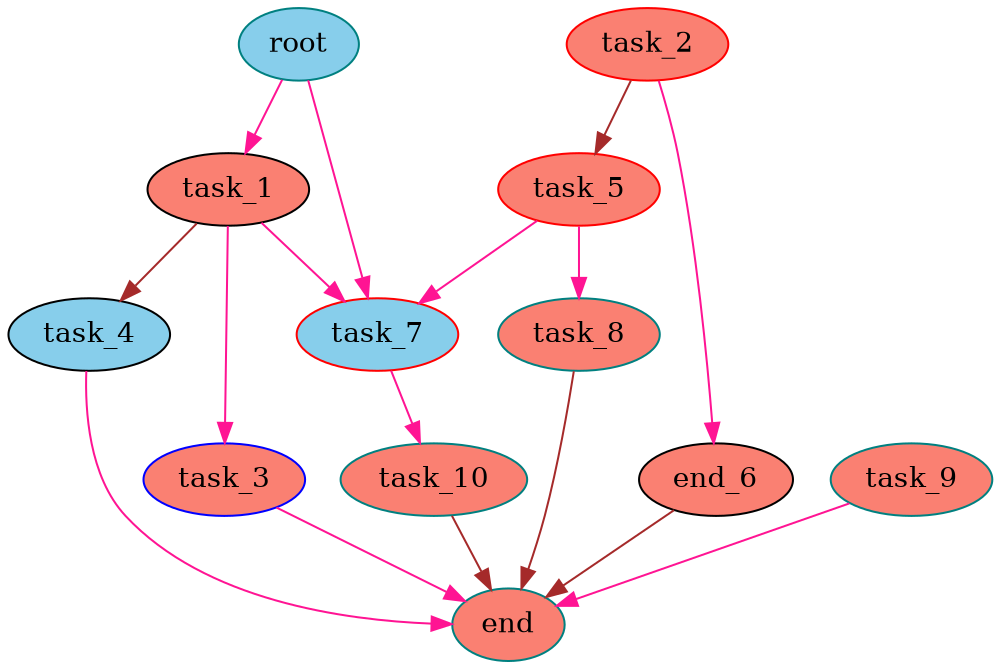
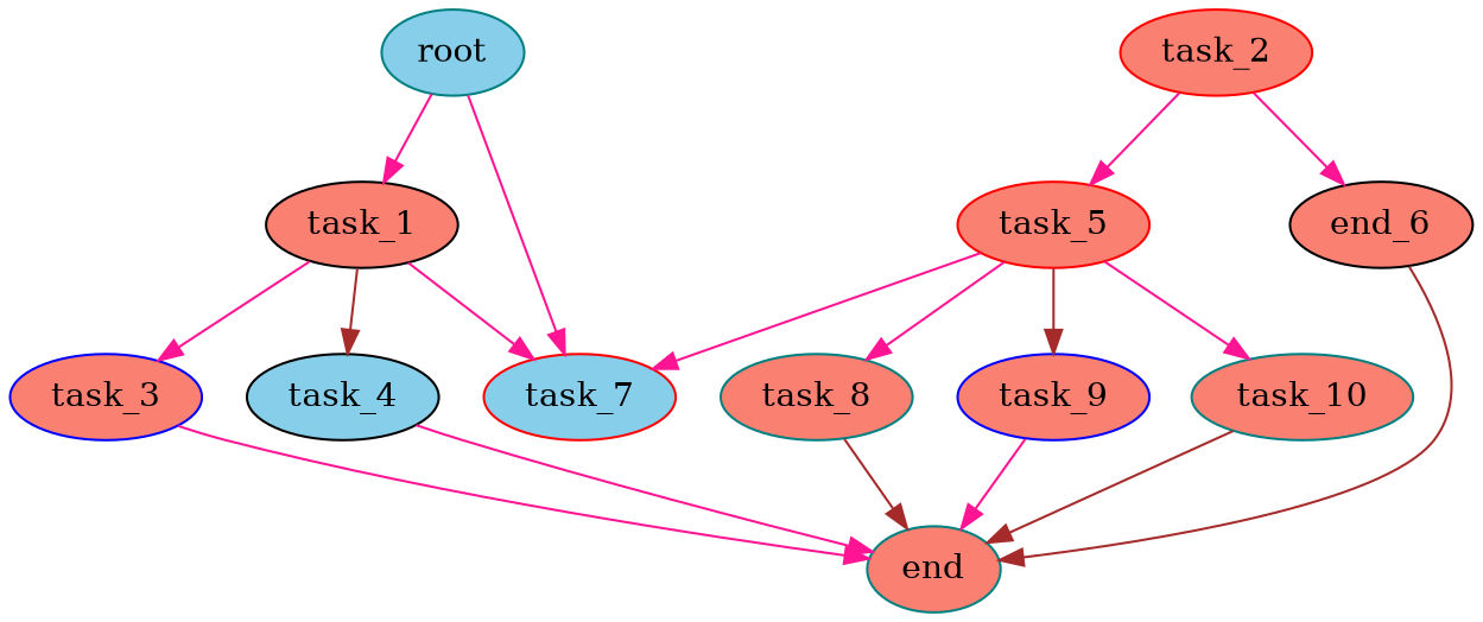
  digraph {
    node [color=teal fillcolor=salmon style=filled]
    edge [color=deeppink]
    root [fillcolor=skyblue]
    task_1 [color=black]
    task_7 [color=red fillcolor=skyblue]
    task_3 [color=blue]
    task_4 [color=black fillcolor=skyblue]
    task_2 [color=red]
    task_5 [color=red]
    n8 [color=black label=end_6]
    end
    task_10
    task_8
-   task_9
+   task_9 [color=blue]
    root -> task_1
    root -> task_7
    task_1 -> task_7
    task_1 -> task_3
    task_1 -> task_4 [color=brown]
-   task_7 -> task_10
+   task_5 -> task_10
    task_3 -> end
    task_4 -> end
-   task_2 -> task_5 [color=brown]
+   task_2 -> task_5
    task_2 -> n8
    task_5 -> task_7
    task_5 -> task_8
+   task_5 -> task_9 [color=brown]
    n8 -> end [color=brown]
    task_10 -> end [color=brown]
    task_8 -> end [color=brown]
    task_9 -> end
  }
